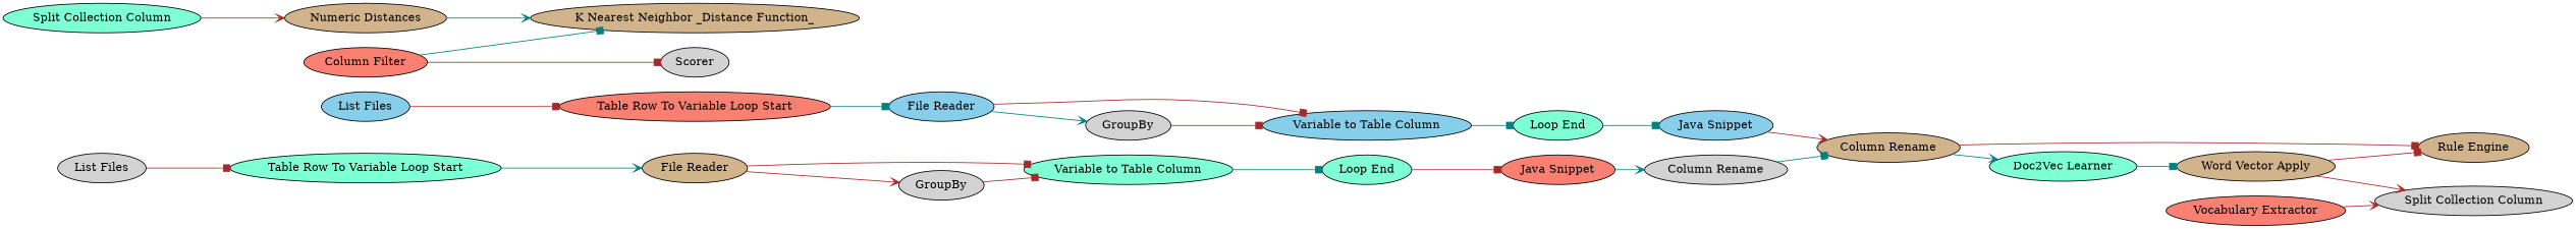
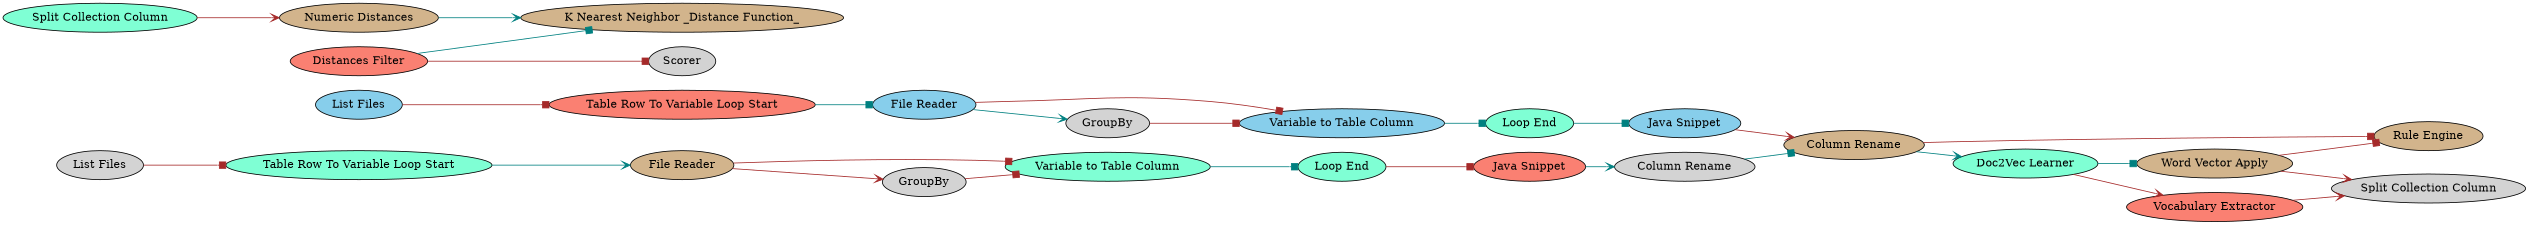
  digraph {
    rankdir=LR
    node [fillcolor=lightgrey style=filled]
    edge [arrowhead=box color=brown]
    n1 [fillcolor=skyblue label="List Files"]
    n2 [fillcolor=salmon label="Table Row To Variable Loop Start"]
    n3 [fillcolor=skyblue label="File Reader"]
    n4 [fillcolor=skyblue label="Variable to Table Column"]
    n5 [label=GroupBy]
    n6 [fillcolor=tan label="File Reader"]
    n7 [fillcolor=aquamarine label="Variable to Table Column"]
    n8 [label=GroupBy]
    n9 [fillcolor=aquamarine label="Loop End"]
    n10 [fillcolor=salmon label="Java Snippet"]
    n11 [fillcolor=tan label="K Nearest Neighbor _Distance Function_"]
-   n12 [fillcolor=salmon label="Column Filter"]
+   n12 [fillcolor=salmon label="Distances Filter"]
    n13 [label=Scorer]
    n14 [fillcolor=tan label="Column Rename"]
    n15 [fillcolor=tan label="Rule Engine"]
    n16 [fillcolor=aquamarine label="Doc2Vec Learner"]
    n17 [fillcolor=tan label="Word Vector Apply"]
    n18 [fillcolor=salmon label="Vocabulary Extractor"]
    n19 [label="Split Collection Column"]
    n20 [label="List Files"]
    n21 [fillcolor=aquamarine label="Table Row To Variable Loop Start"]
    n22 [fillcolor=tan label="Numeric Distances"]
    n23 [fillcolor=aquamarine label="Loop End"]
    n24 [fillcolor=skyblue label="Java Snippet"]
    n25 [label="Column Rename"]
    n26 [fillcolor=aquamarine label="Split Collection Column"]
    n1 -> n2
    n2 -> n3 [color=teal]
    n3 -> n4
    n3 -> n5 [arrowhead=vee color=teal]
    n4 -> n23 [color=teal]
    n5 -> n4
    n6 -> n7
    n6 -> n8 [arrowhead=vee]
    n7 -> n9 [color=teal]
    n8 -> n7
    n9 -> n10
    n10 -> n25 [arrowhead=vee color=teal]
    n12 -> n11 [color=teal]
    n12 -> n13
    n14 -> n15
    n14 -> n16 [arrowhead=vee color=teal]
    n16 -> n17 [color=teal]
+   n16 -> n18 [arrowhead=vee]
    n17 -> n15
    n17 -> n19 [arrowhead=vee]
    n18 -> n19 [arrowhead=vee]
    n20 -> n21
    n21 -> n6 [arrowhead=vee color=teal]
    n22 -> n11 [arrowhead=vee color=teal]
    n23 -> n24 [color=teal]
    n24 -> n14 [arrowhead=vee]
    n25 -> n14 [color=teal]
    n26 -> n22 [arrowhead=vee]
  }
